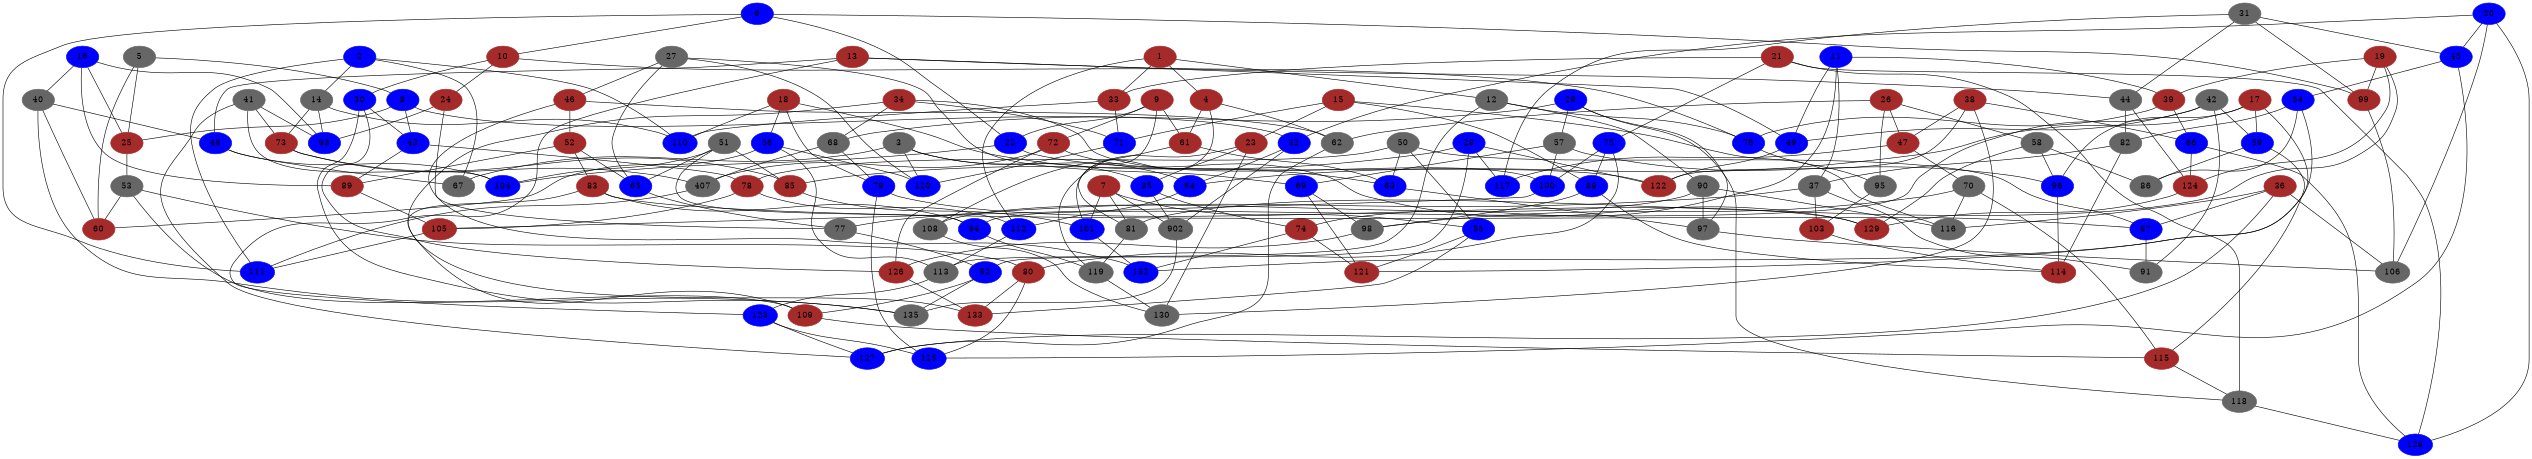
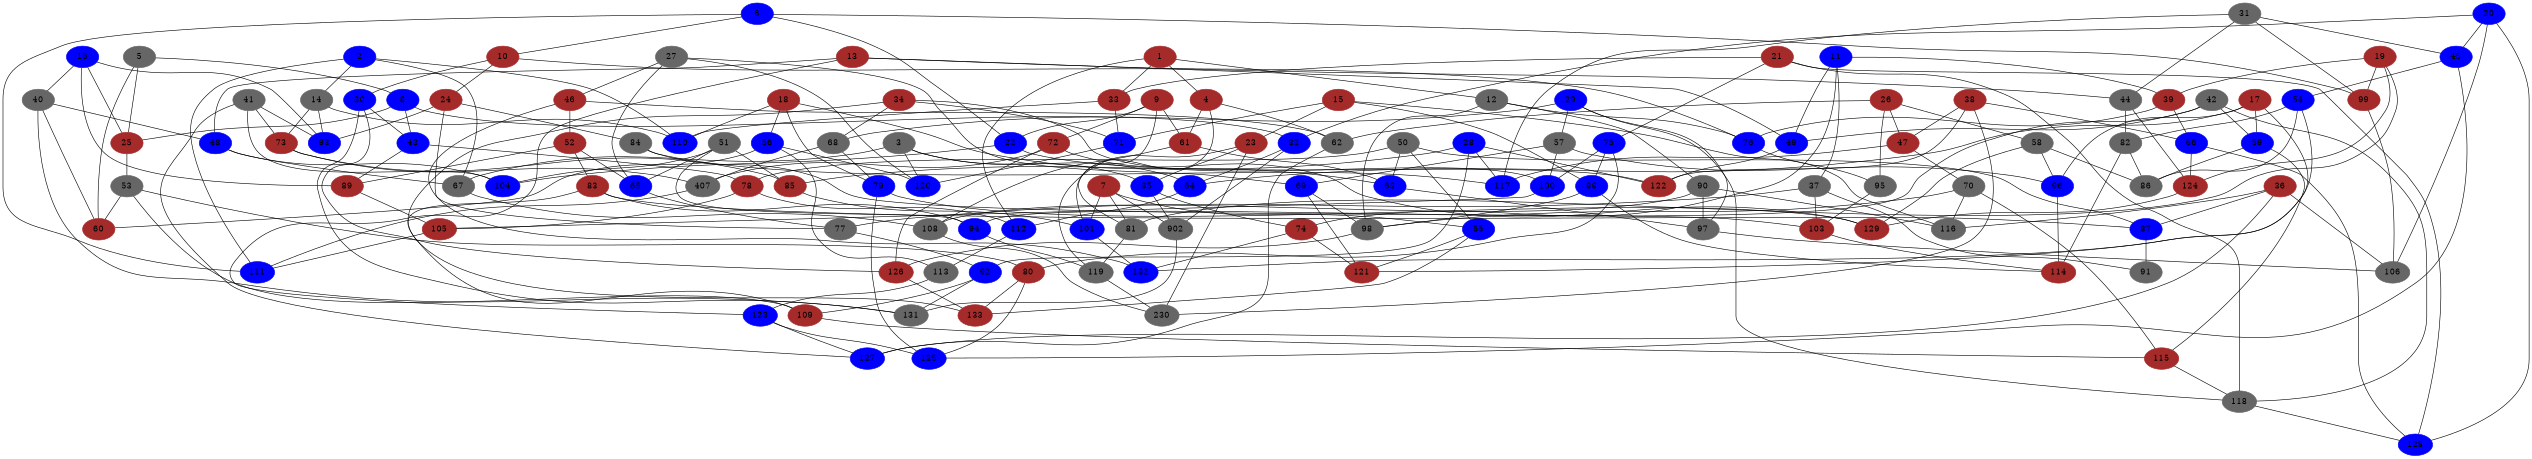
  graph {
    node [color=blue style=filled]
    1 [color=brown]
    4 [color=brown]
    12 [color=gray40]
    33 [color=brown]
    112
    61 [color=brown]
    62 [color=gray40]
    101
    76
    90 [color=gray40]
    113 [color=gray40]
    110
    71
    14 [color=gray40]
    2
    67 [color=gray40]
    111
    73 [color=brown]
    93
    108 [color=gray40]
    3 [color=gray40]
    35
    64
    120
    n25 [color=gray40 label=902]
    74 [color=brown]
    63
    127
    132
    5 [color=gray40]
    8
    25 [color=brown]
    60 [color=brown]
    32
    43
    53 [color=gray40]
    95 [color=gray40]
    103 [color=brown]
    6
    10 [color=brown]
    22
    99 [color=brown]
    24 [color=brown]
    30
    104
    122 [color=brown]
    106 [color=gray40]
    7 [color=brown]
    55
    81 [color=gray40]
    121 [color=brown]
    133 [color=brown]
    119 [color=gray40]
-   131 [color=gray40 label=135]
+   131 [color=gray40]
    89 [color=brown]
    78 [color=brown]
    9 [color=brown]
    72 [color=brown]
    126 [color=brown]
    129 [color=brown]
    n61 [color=gray40 label=407]
    77 [color=gray40]
+   84 [color=gray40]
    37 [color=gray40]
    11
    39 [color=brown]
    49
    91 [color=gray40]
    66
    116 [color=gray40]
    97 [color=gray40]
    123
    13 [color=brown]
    44 [color=gray40]
    48
    124 [color=brown]
    82 [color=gray40]
    125
    85 [color=brown]
    15 [color=brown]
    23 [color=brown]
    88
-   130 [color=gray40]
+   130 [color=gray40 label=230]
    98 [color=gray40]
    114 [color=brown]
    16
    40 [color=gray40]
    105 [color=brown]
    17 [color=brown]
    59
    96
    86 [color=gray40]
    115 [color=brown]
    18 [color=brown]
    56
    79
    19 [color=brown]
    20
    45
    128
    54
    21 [color=brown]
    75
    118 [color=gray40]
    100
    80 [color=brown]
    92
    117
    109 [color=brown]
    26 [color=brown]
    47 [color=brown]
    58 [color=gray40]
    70 [color=gray40]
    27 [color=gray40]
    46 [color=brown]
    65
    69
    52 [color=brown]
    28
    29
    57 [color=gray40]
    68 [color=gray40]
    31 [color=gray40]
    34 [color=brown]
    36 [color=brown]
    87
    38 [color=brown]
    41 [color=gray40]
    42 [color=gray40]
    94
    83 [color=brown]
    50 [color=gray40]
    51 [color=gray40]
    1 -- 4
    1 -- 12
    1 -- 33
    1 -- 112
    4 -- 61
    4 -- 62
    4 -- 101
    12 -- 76
    12 -- 90
-   12 -- 113
+   12 -- 98
    33 -- 110
    33 -- 71
    112 -- 113
    61 -- 108
    61 -- 63
    62 -- 127
    101 -- 132
    76 -- 95
    90 -- 108
    90 -- 116
    90 -- 97
    113 -- 123
    71 -- 120
    14 -- 110
    14 -- 73
    14 -- 93
    2 -- 110
    2 -- 14
    2 -- 67
    2 -- 111
+   67 -- 108
    73 -- n61
    73 -- 85
    108 -- 130
    3 -- 67
    3 -- 35
    3 -- 64
    3 -- 120
    35 -- n25
    35 -- 74
    64 -- 112
    n25 -- 131
    74 -- 132
    74 -- 121
    63 -- 97
    5 -- 8
    5 -- 25
    5 -- 60
    8 -- 25
    8 -- 32
    8 -- 43
    25 -- 53
    32 -- 64
    32 -- n25
    43 -- 89
    43 -- 78
    53 -- 60
    53 -- 80
    53 -- 109
    95 -- 103
    103 -- 114
    6 -- 111
    6 -- 10
    6 -- 22
    6 -- 99
    10 -- 76
    10 -- 24
    10 -- 30
    22 -- 104
    22 -- 122
    99 -- 106
    24 -- 93
    24 -- 77
+   24 -- 84
    30 -- 43
    30 -- 131
    30 -- 126
    7 -- 101
    7 -- n25
    7 -- 55
    7 -- 81
    55 -- 121
    55 -- 133
    81 -- 119
    119 -- 130
    89 -- 105
    78 -- 112
    78 -- 105
    9 -- 61
    9 -- 22
    9 -- 81
    9 -- 72
    72 -- 126
    72 -- 129
    72 -- n61
    126 -- 133
    n61 -- 111
    77 -- 92
+   84 -- 103
+   84 -- 117
    37 -- 103
    37 -- 77
    37 -- 91
    11 -- 74
    11 -- 37
    11 -- 39
    11 -- 49
    39 -- 76
    39 -- 66
    49 -- 122
    66 -- 124
    66 -- 128
    97 -- 106
    123 -- 127
    123 -- 125
    13 -- 49
    13 -- 123
    13 -- 44
    13 -- 48
    44 -- 124
    44 -- 82
    48 -- 67
    48 -- 104
    124 -- 129
    82 -- 114
-   82 -- 37
+   82 -- 86
    85 -- 101
    15 -- 71
    15 -- 116
    15 -- 23
    15 -- 88
    23 -- 35
    23 -- 119
    23 -- 130
    88 -- 98
    88 -- 114
    98 -- 126
    16 -- 93
    16 -- 25
    16 -- 89
    16 -- 40
    40 -- 60
    40 -- 131
    40 -- 48
    105 -- 111
    17 -- 64
    17 -- 121
    17 -- 59
    17 -- 96
    59 -- 86
    59 -- 115
    96 -- 114
    115 -- 118
    18 -- 110
    18 -- 63
    18 -- 56
    18 -- 79
    56 -- 113
    56 -- 120
    56 -- 60
    79 -- 129
    79 -- 125
    19 -- 99
    19 -- 81
    19 -- 39
    19 -- 124
    20 -- 32
    20 -- 106
    20 -- 45
    20 -- 128
    45 -- 125
    45 -- 54
    54 -- 132
    54 -- 82
    54 -- 86
    21 -- 33
    21 -- 128
    21 -- 75
    21 -- 118
    75 -- 88
    75 -- 100
    75 -- 80
    118 -- 128
    100 -- 105
    80 -- 133
    80 -- 125
    92 -- 131
    92 -- 109
    109 -- 115
    26 -- 62
    26 -- 95
    26 -- 47
    26 -- 58
    47 -- 117
    47 -- 70
    58 -- 129
    58 -- 96
    58 -- 86
    70 -- 116
    70 -- 98
    70 -- 115
    27 -- 120
    27 -- 46
    27 -- 65
    27 -- 69
    46 -- 62
    46 -- 132
    46 -- 52
    65 -- 77
    69 -- 121
    69 -- 98
    52 -- 89
    52 -- 65
    52 -- 83
    28 -- 122
    28 -- 85
    28 -- 92
    28 -- 117
    29 -- 97
    29 -- 118
    29 -- 57
    29 -- 68
    57 -- 96
    57 -- 100
    57 -- 69
    68 -- n61
    68 -- 79
    31 -- 99
    31 -- 44
    31 -- 45
    31 -- 117
    34 -- 71
    34 -- 133
    34 -- 100
    34 -- 68
    36 -- 127
    36 -- 106
    36 -- 116
    36 -- 87
    87 -- 91
    38 -- 122
    38 -- 66
    38 -- 130
    38 -- 47
    41 -- 73
    41 -- 93
    41 -- 127
    41 -- 104
    42 -- 49
-   42 -- 91
+   42 -- 118
    42 -- 59
    42 -- 94
    94 -- 119
    83 -- 109
    83 -- 87
    83 -- 94
    50 -- 63
    50 -- 55
    50 -- 78
    50 -- 87
    51 -- 104
    51 -- 85
    51 -- 65
    51 -- 94
  }
